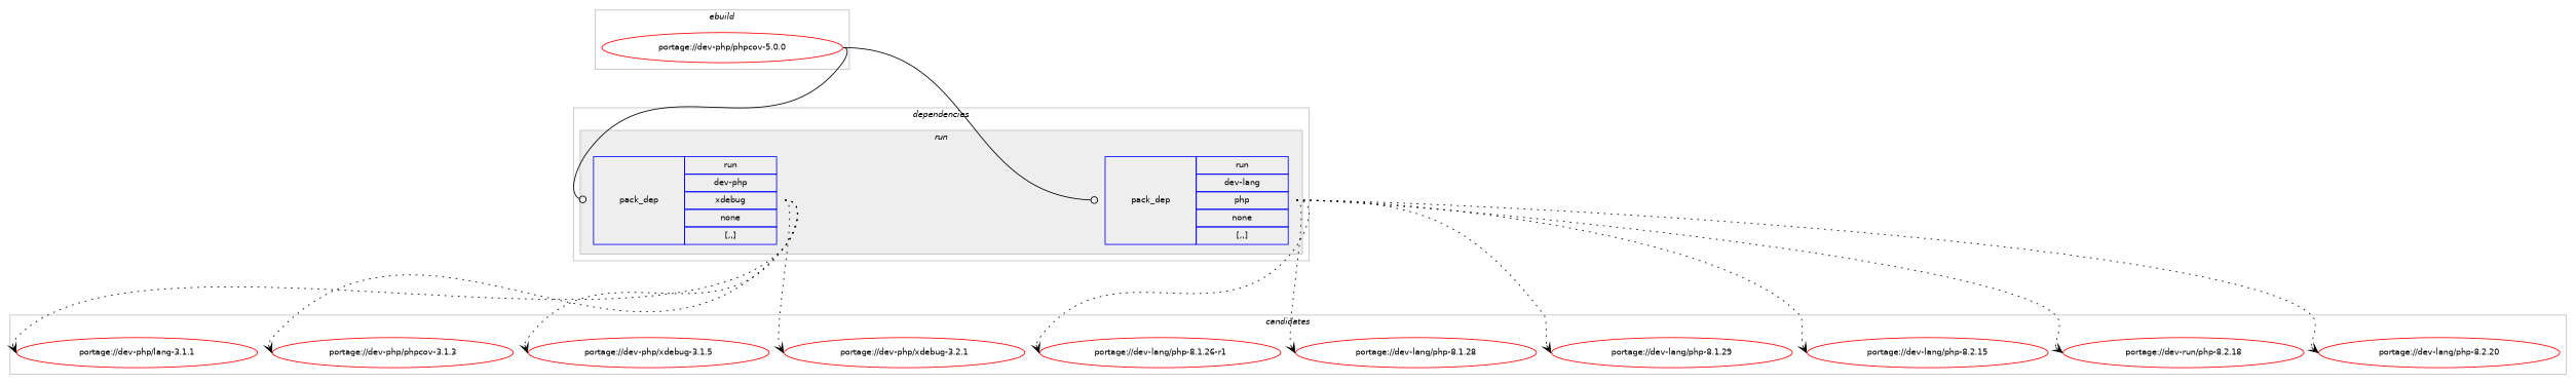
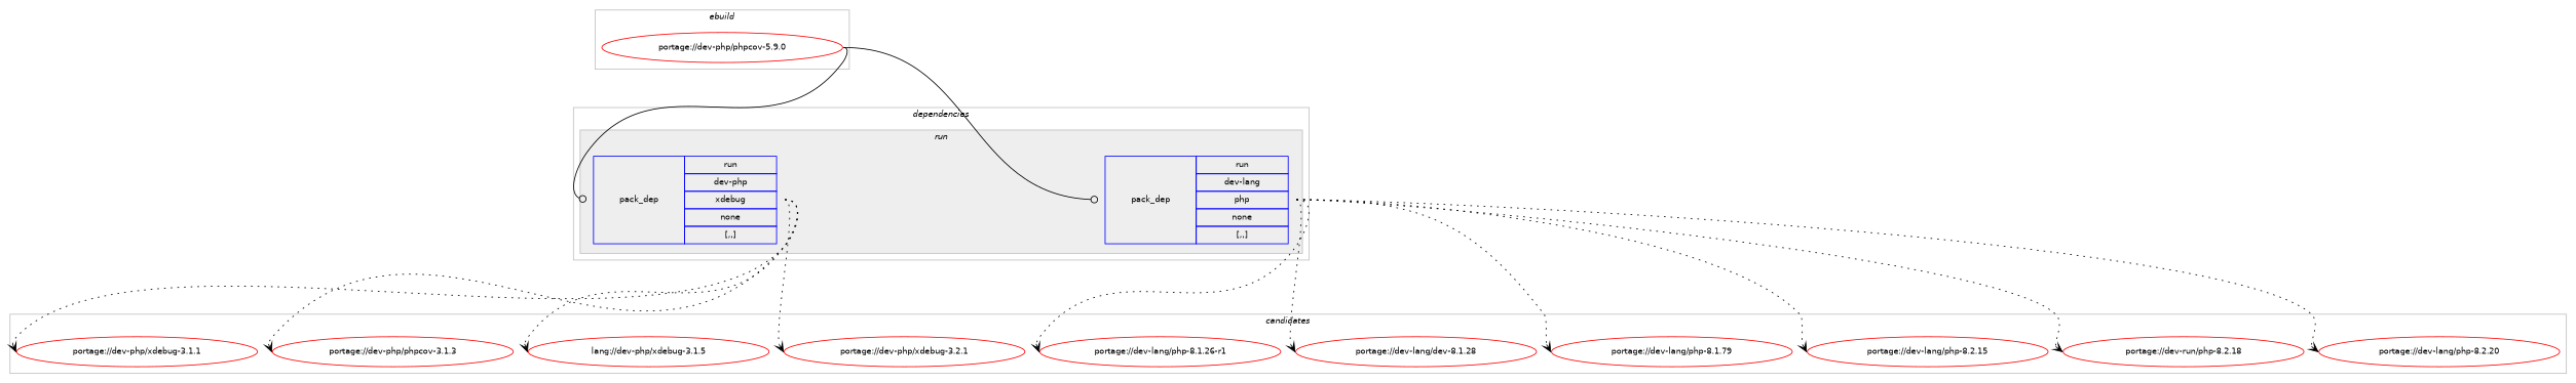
  digraph {
    compound=true
    concentrate=true
    fontname=Helvetica
    fontsize=10
    newrank=true
    rankdir=TB
    ranksep=1.5
    node [color=red fontname=Helvetica fontsize=10]
    edge [arrowhead=vee headport=w style=dotted tailport=e weight=100]
-   n1 [label="portage://dev-php/phpcov-5.0.0" width=4]
+   n1 [label="portage://dev-php/phpcov-5.9.0" width=4]
    n2 [color=blue label=<<TABLE BORDER="0" CELLBORDER="1" CELLSPACING="0" CELLPADDING="4" WIDTH="220"><TR><TD ROWSPAN="6" CELLPADDING="30">pack_dep</TD></TR><TR><TD WIDTH="110">run</TD></TR><TR><TD>dev-lang</TD></TR><TR><TD>php</TD></TR><TR><TD>none</TD></TR><TR><TD>[,,]</TD></TR></TABLE>> shape=none]
    n3 [color=blue label=<<TABLE BORDER="0" CELLBORDER="1" CELLSPACING="0" CELLPADDING="4" WIDTH="220"><TR><TD ROWSPAN="6" CELLPADDING="30">pack_dep</TD></TR><TR><TD WIDTH="110">run</TD></TR><TR><TD>dev-php</TD></TR><TR><TD>xdebug</TD></TR><TR><TD>none</TD></TR><TR><TD>[,,]</TD></TR></TABLE>> shape=none]
    n4 [label="portage://dev-lang/php-8.2.20" width=4]
    n5 [label="portage://dev-run/php-8.2.18" width=4]
    n6 [label="portage://dev-lang/php-8.2.15" width=4]
-   n7 [label="portage://dev-lang/php-8.1.29" width=4]
-   n8 [label="portage://dev-lang/php-8.1.28" width=4]
+   n7 [label="portage://dev-lang/php-8.1.79" width=4]
+   n8 [label="portage://dev-lang/dev-8.1.28" width=4]
    n9 [label="portage://dev-lang/php-8.1.26-r1" width=4]
    n10 [label="portage://dev-php/xdebug-3.2.1" width=4]
-   n11 [label="portage://dev-php/xdebug-3.1.5" width=4]
+   n11 [label="lang://dev-php/xdebug-3.1.5" width=4]
    n12 [label="portage://dev-php/phpcov-3.1.3" width=4]
-   n13 [label="portage://dev-php/lang-3.1.1" width=4]
+   n13 [label="portage://dev-php/xdebug-3.1.1" width=4]
    subgraph cluster_1 {
      color=gray
      label=<<i>ebuild</i>>
      n1
    }
    subgraph cluster_2 {
      color=gray
      label=<<i>dependencies</i>>
      subgraph cluster_3 {
        color=gray
        fillcolor="#eeeeee"
        label=<<i>compile</i>>
        style=filled
      }
      subgraph cluster_4 {
        color=gray
        fillcolor="#eeeeee"
        label=<<i>compile and run</i>>
        style=filled
      }
      subgraph cluster_5 {
        color=gray
        fillcolor="#eeeeee"
        label=<<i>run</i>>
        style=filled
        subgraph sub_6 {
          color=gray
          fillcolor="#eeeeee"
          label=<<i>run</i>>
          style=filled
          n2
        }
        subgraph sub_7 {
          color=gray
          fillcolor="#eeeeee"
          label=<<i>run</i>>
          style=filled
          n3
        }
      }
    }
    subgraph cluster_8 {
      color=gray
      label=<<i>candidates</i>>
      rank=same
      subgraph sub_9 {
        color=black
        label=<<i>candidates</i>>
        nodesep=1
        rank=same
        n4
        n5
        n6
        n7
        n8
        n9
      }
      subgraph sub_10 {
        color=black
        label=<<i>candidates</i>>
        nodesep=1
        rank=same
        n10
        n11
        n12
        n13
      }
    }
    n1 -> n2 [arrowhead=odot style=solid weight=20]
    n1 -> n3 [arrowhead=odot style=solid weight=20]
    n2 -> n4
    n2 -> n5
    n2 -> n6
    n2 -> n7
    n2 -> n8
    n2 -> n9
    n3 -> n10
    n3 -> n11
    n3 -> n12
    n3 -> n13
  }
